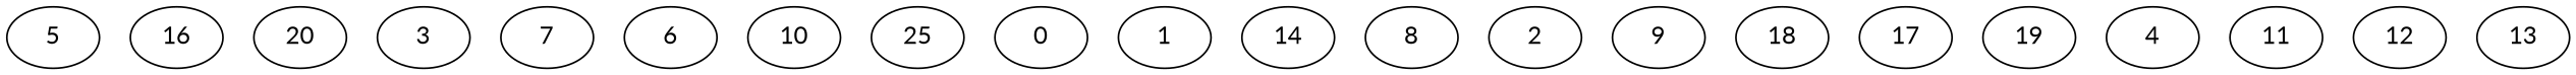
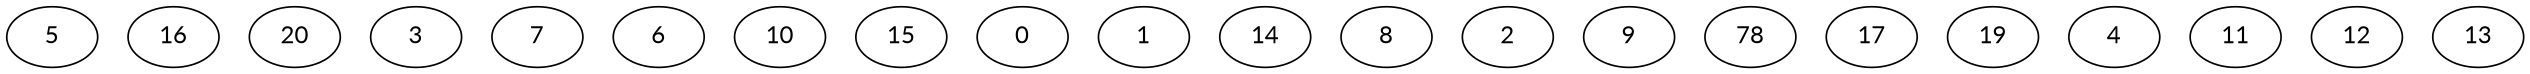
  digraph {
    "Duplicate states"=0
    GraphType=Independent
    "Max states in OPEN"=0
    Modes="120000ms; topo-ordered tasks, ; Pruning: task equivalence, fixed order ready list, ; F-value: ; Optimisation: best schedule length (SL) optimisation on equal, "
    NumberOfTasks=21
    "Pruned using list schedule length"=2480
    "States removed from OPEN"=0
    TargetSystem="Homogeneous-2"
    "Time to schedule (ms)"=216
    "Total idle time"=0
    "Total schedule length"=60
    "Total sequential time"=120
    "Total states created"=10996
    fontname=Lato
    node ["Finish time"=10 Processor=0 "Start time"=0 Weight=2 fontname=Lato]
    5 [Weight=10]
    16 ["Finish time"=20 "Start time"=10 Weight=10]
    20 [Processor=1 Weight=10]
    3 ["Finish time"=19 Processor=1 "Start time"=10 Weight=9]
    7 ["Finish time"=28 Processor=1 "Start time"=19 Weight=9]
    6 ["Finish time"=28 "Start time"=20 Weight=8]
    10 ["Finish time"=36 Processor=1 "Start time"=28 Weight=8]
-   15 ["Finish time"=43 Processor=1 "Start time"=36 Weight=7 label=25]
+   15 ["Finish time"=43 Processor=1 "Start time"=36 Weight=7]
    0 ["Finish time"=34 "Start time"=28 Weight=6]
    1 ["Finish time"=49 Processor=1 "Start time"=43 Weight=6]
    14 ["Finish time"=55 Processor=1 "Start time"=49 Weight=6]
    8 ["Finish time"=60 Processor=1 "Start time"=55 Weight=5]
    2 ["Finish time"=38 "Start time"=34 Weight=4]
    9 ["Finish time"=42 "Start time"=38 Weight=4]
-   18 ["Finish time"=46 "Start time"=42 Weight=4]
+   18 ["Finish time"=46 "Start time"=42 Weight=4 label=78]
    17 ["Finish time"=49 "Start time"=46 Weight=3]
    19 ["Finish time"=52 "Start time"=49 Weight=3]
    4 ["Finish time"=54 "Start time"=52]
    11 ["Finish time"=56 "Start time"=54]
    12 ["Finish time"=58 "Start time"=56]
    13 ["Finish time"=60 "Start time"=58]
  }
